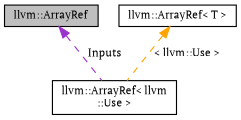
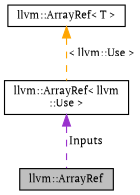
  digraph {
    fontname="PT Serif"
    node [color=black fontname="PT Serif" fontsize=10 shape=record]
    edge [dir=back fontname="PT Serif" fontsize=10 labelfontname=Helvetica labelfontsize=10 style=dashed]
    n1 [fillcolor=grey75 fontcolor=black height=0.2 label="llvm::ArrayRef" style=filled width=0.4]
    n2 [height=0.2 label="llvm::ArrayRef\< llvm\l::Use \>" width=0.4]
    n3 [height=0.2 label="llvm::ArrayRef\< T \>" width=0.4]
-   n1 -> n2 [color=darkorchid3 label=" Inputs"]
+   n2 -> n1 [color=darkorchid3 label=" Inputs"]
    n3 -> n2 [color=orange label=" \< llvm::Use \>"]
  }
